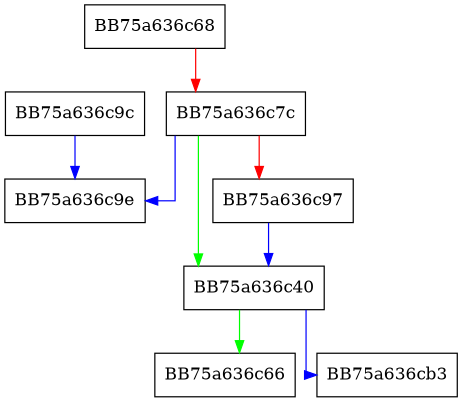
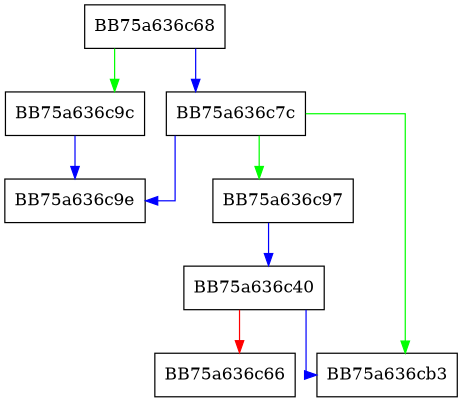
  digraph {
    splines=ortho
    node [shape=box]
    edge [color=blue]
    BB75a636c40
    BB75a636cb3
    BB75a636c66
    BB75a636c68
    BB75a636c9c
    BB75a636c7c
    BB75a636c9e
    BB75a636c97
    BB75a636c40 -> BB75a636cb3
-   BB75a636c40 -> BB75a636c66 [color=green]
-   BB75a636c68 -> BB75a636c7c [color=red]
+   BB75a636c40 -> BB75a636c66 [color=red]
+   BB75a636c68 -> BB75a636c9c [color=green]
+   BB75a636c68 -> BB75a636c7c
    BB75a636c9c -> BB75a636c9e
-   BB75a636c7c -> BB75a636c40 [color=green]
+   BB75a636c7c -> BB75a636cb3 [color=green]
    BB75a636c7c -> BB75a636c9e
-   BB75a636c7c -> BB75a636c97 [color=red]
+   BB75a636c7c -> BB75a636c97 [color=green]
    BB75a636c97 -> BB75a636c40
  }
